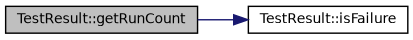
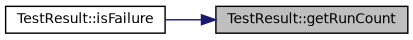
  digraph {
    rankdir=RL
    node [color=black fontname=Helvetica fontsize=10 shape=record style=filled]
    n1 [fillcolor=grey75 fontcolor=black height=0.2 label="TestResult::getRunCount" width=0.4]
    n2 [fillcolor=white height=0.2 label="TestResult::isFailure" width=0.4]
-   n2 -> n1 [color=midnightblue dir=back fontname=Helvetica fontsize=10 labelfontname=Helvetica labelfontsize=10 style=solid]
+   n1 -> n2 [color=midnightblue dir=back fontname=Helvetica fontsize=10 labelfontname=Helvetica labelfontsize=10 style=solid]
  }
